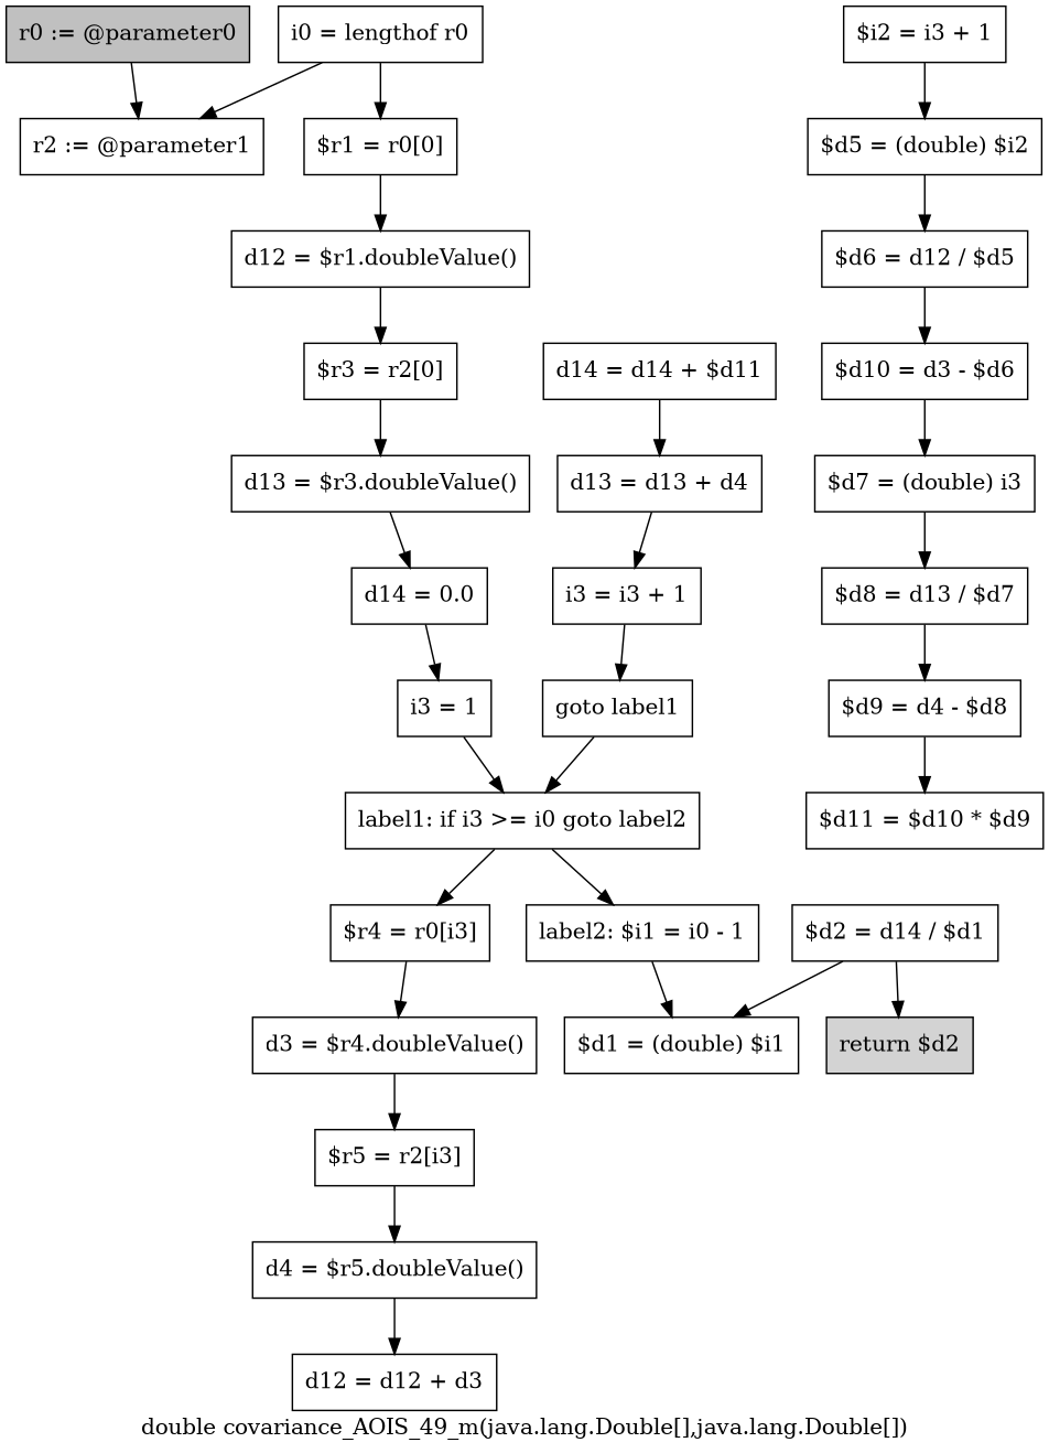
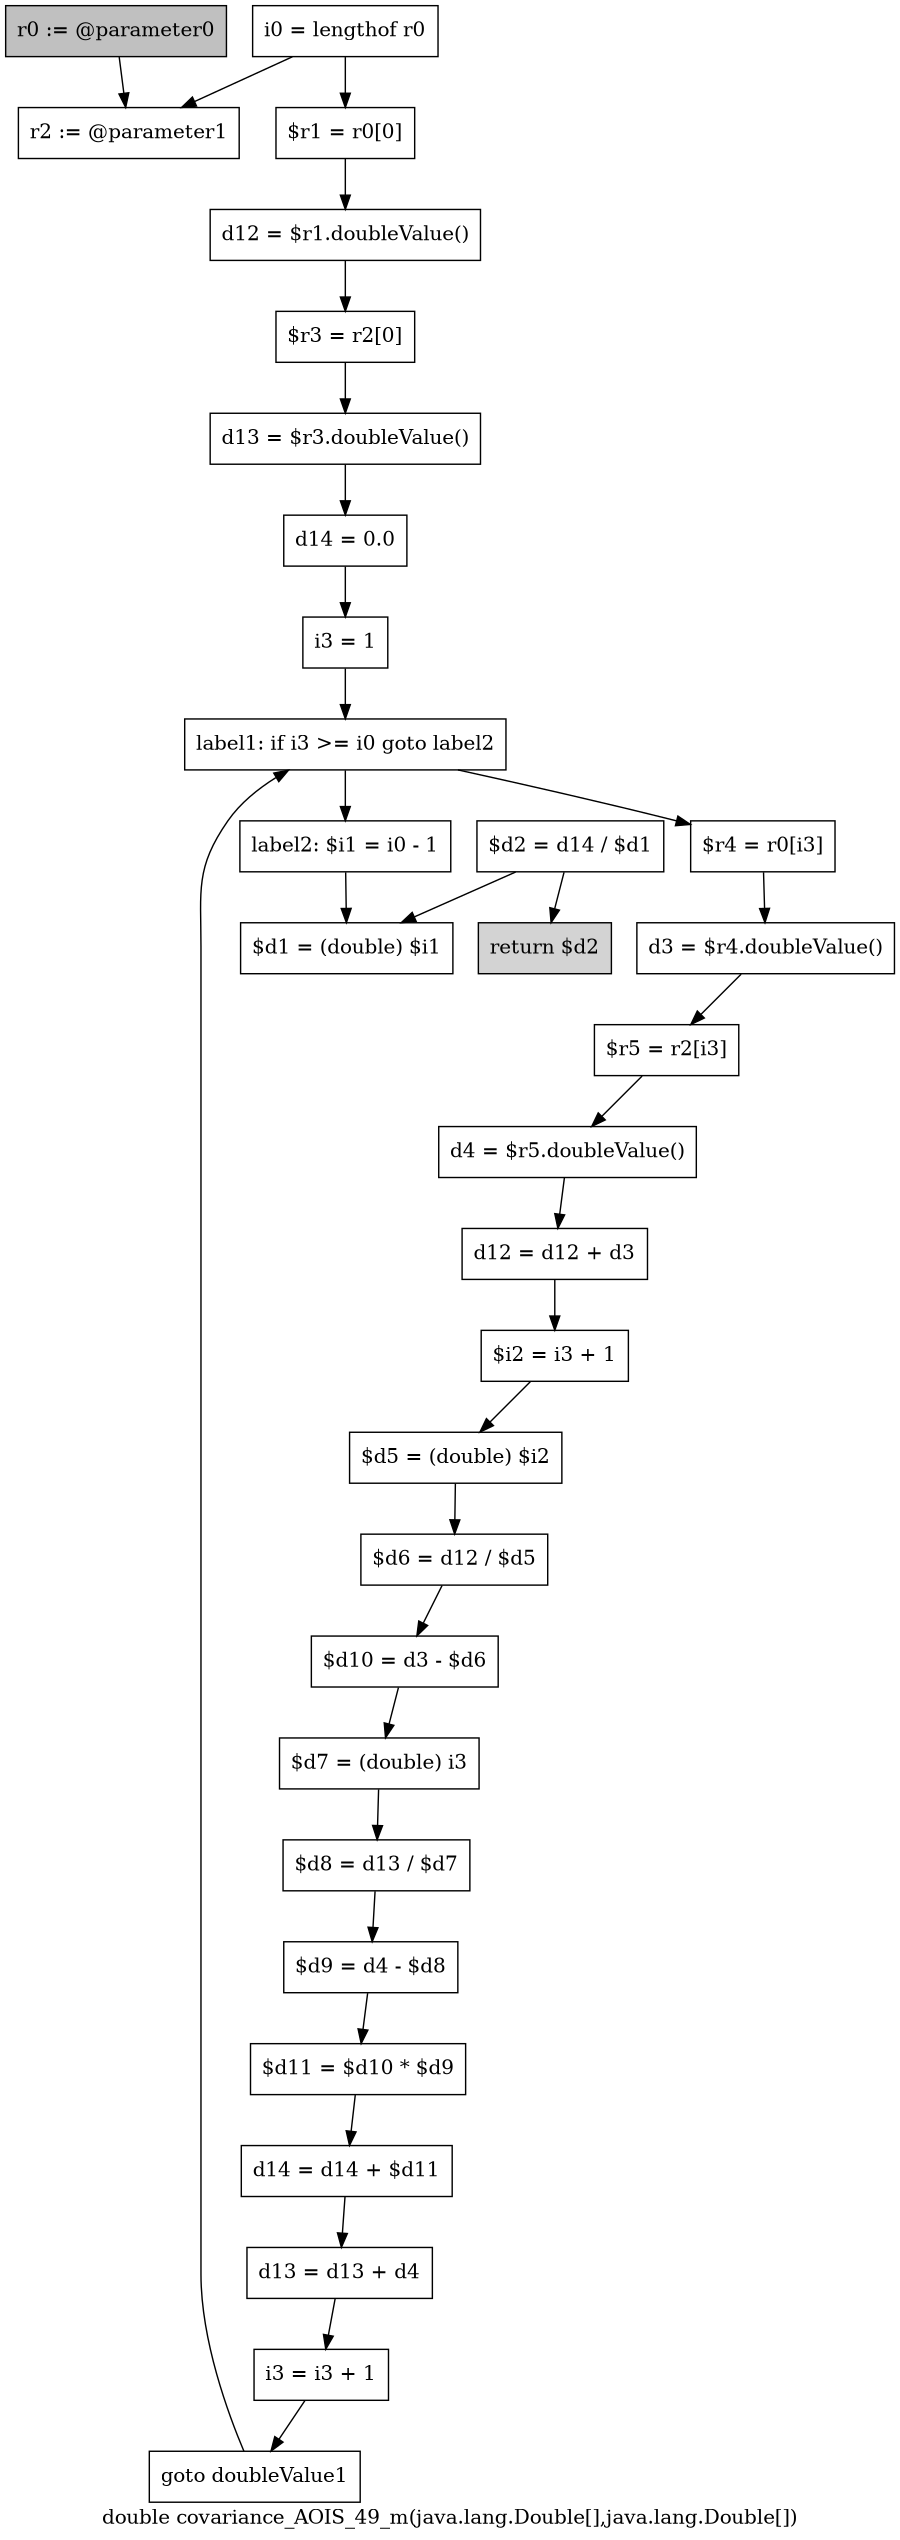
  digraph {
    label="double covariance_AOIS_49_m(java.lang.Double[],java.lang.Double[])"
    node [shape=box]
    n1 [fillcolor=gray label="r0 := @parameter0" style=filled]
    n2 [label="r2 := @parameter1"]
    n3 [label="i0 = lengthof r0"]
    n4 [label="$r1 = r0[0]"]
    n5 [label="d12 = $r1.doubleValue()"]
    n6 [label="$r3 = r2[0]"]
    n7 [label="d13 = $r3.doubleValue()"]
    n8 [label="d14 = 0.0"]
    n9 [label="i3 = 1"]
    n10 [label="label1: if i3 >= i0 goto label2"]
    n11 [label="$r4 = r0[i3]"]
    n12 [label="label2: $i1 = i0 - 1"]
    n13 [label="d3 = $r4.doubleValue()"]
    n14 [label="$d1 = (double) $i1"]
    n15 [label="$r5 = r2[i3]"]
    n16 [label="d4 = $r5.doubleValue()"]
    n17 [label="d12 = d12 + d3"]
    n18 [label="$i2 = i3 + 1"]
    n19 [label="$d5 = (double) $i2"]
    n20 [label="$d6 = d12 / $d5"]
    n21 [label="$d10 = d3 - $d6"]
    n22 [label="$d7 = (double) i3"]
    n23 [label="$d8 = d13 / $d7"]
    n24 [label="$d9 = d4 - $d8"]
    n25 [label="$d11 = $d10 * $d9"]
    n26 [label="d14 = d14 + $d11"]
    n27 [label="d13 = d13 + d4"]
    n28 [label="i3 = i3 + 1"]
-   n29 [label="goto label1"]
+   n29 [label="goto doubleValue1"]
    n30 [label="$d2 = d14 / $d1"]
    n31 [fillcolor=lightgray label="return $d2" style=filled]
    n1 -> n2
    n3 -> n2
    n3 -> n4
    n4 -> n5
    n5 -> n6
    n6 -> n7
    n7 -> n8
    n8 -> n9
    n9 -> n10
    n10 -> n11
    n10 -> n12
    n11 -> n13
    n12 -> n14
    n13 -> n15
    n15 -> n16
    n16 -> n17
+   n17 -> n18
    n18 -> n19
    n19 -> n20
    n20 -> n21
    n21 -> n22
    n22 -> n23
    n23 -> n24
    n24 -> n25
+   n25 -> n26
    n26 -> n27
    n27 -> n28
    n28 -> n29
    n29 -> n10
    n30 -> n14
    n30 -> n31
  }
